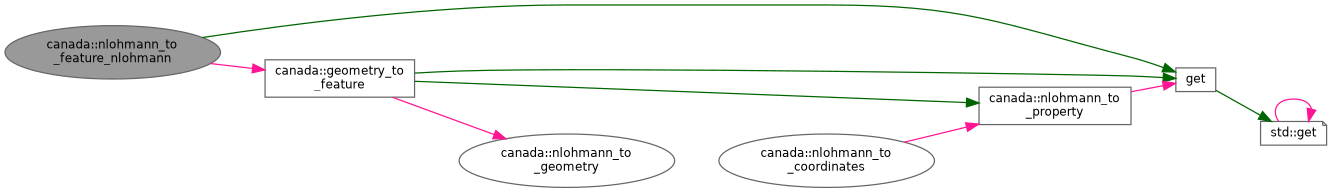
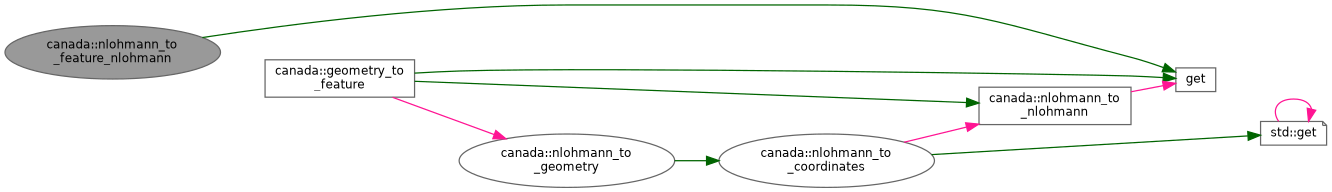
  digraph {
    rankdir=LR
    node [color=grey40 fillcolor=white fontname=Helvetica fontsize=10 shape=ellipse style=filled]
    edge [color=darkgreen fontname=Helvetica fontsize=10 labelfontname=Helvetica labelfontsize=10 style=solid]
    n1 [color=gray40 fillcolor=grey60 fontcolor=black height=0.2 label="canada::nlohmann_to\l_feature_nlohmann" width=0.4]
    n2 [height=0.2 label=get shape=box width=0.4]
    n3 [height=0.2 label="canada::geometry_to\l_feature" shape=box width=0.4]
    n4 [height=0.2 label="canada::nlohmann_to\l_geometry" width=0.4]
-   n5 [height=0.2 label="canada::nlohmann_to\l_property" shape=box width=0.4]
+   n5 [height=0.2 label="canada::nlohmann_to\l_nlohmann" shape=box width=0.4]
    n6 [height=0.2 label="canada::nlohmann_to\l_coordinates" width=0.4]
    n7 [height=0.2 label="std::get" shape=note width=0.4]
    n1 -> n2
-   n1 -> n3 [color=deeppink]
    n3 -> n2
    n3 -> n4 [color=deeppink]
    n3 -> n5
+   n4 -> n6
    n5 -> n2 [color=deeppink]
    n6 -> n5 [color=deeppink]
-   n2 -> n7
+   n6 -> n7
    n7 -> n7 [color=deeppink]
  }
